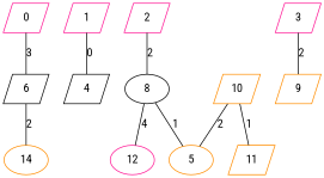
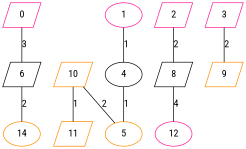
  graph {
    fontname="Roboto Condensed"
    node [color=deeppink fontname="Roboto Condensed" shape=parallelogram]
    edge [fontname="Roboto Condensed"]
    6 [color=black]
    0
    14 [color=darkorange shape=ellipse]
-   4 [color=black]
-   1
+   4 [color=black shape=ellipse]
+   1 [shape=ellipse]
    5 [color=darkorange shape=ellipse]
-   8 [color=black shape=ellipse]
+   8 [color=black]
    2
    12 [shape=ellipse]
    9 [color=darkorange]
    3
    10 [color=darkorange]
    11 [color=darkorange]
    6 -- 14 [label=2]
    0 -- 6 [label=3]
-   8 -- 5 [label=1]
-   1 -- 4 [label=0]
+   4 -- 5 [label=1]
+   1 -- 4 [label=1]
    8 -- 12 [label=4]
    2 -- 8 [label=2]
    3 -- 9 [label=2]
    10 -- 5 [label=2]
    10 -- 11 [label=1]
  }
